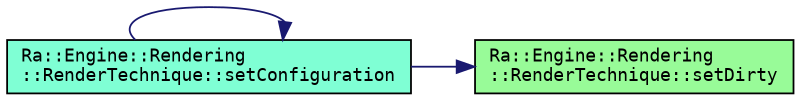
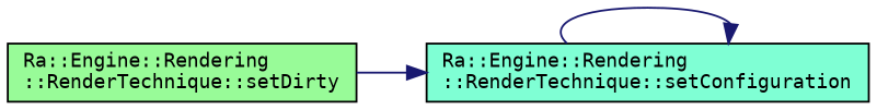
  digraph {
    rankdir=LR
    fontname="DejaVu Sans Mono"
    node [color=black fontname="DejaVu Sans Mono" fontsize=10 shape=record style=filled]
    edge [color=midnightblue fontname="DejaVu Sans Mono" fontsize=10 labelfontname=Helvetica labelfontsize=10 style=solid]
    n1 [fillcolor=aquamarine fontcolor=black height=0.2 label="Ra::Engine::Rendering\l::RenderTechnique::setConfiguration" width=0.4]
    n2 [fillcolor=palegreen height=0.2 label="Ra::Engine::Rendering\l::RenderTechnique::setDirty" width=0.4]
    n1 -> n1
-   n1 -> n2
+   n2 -> n1
  }
